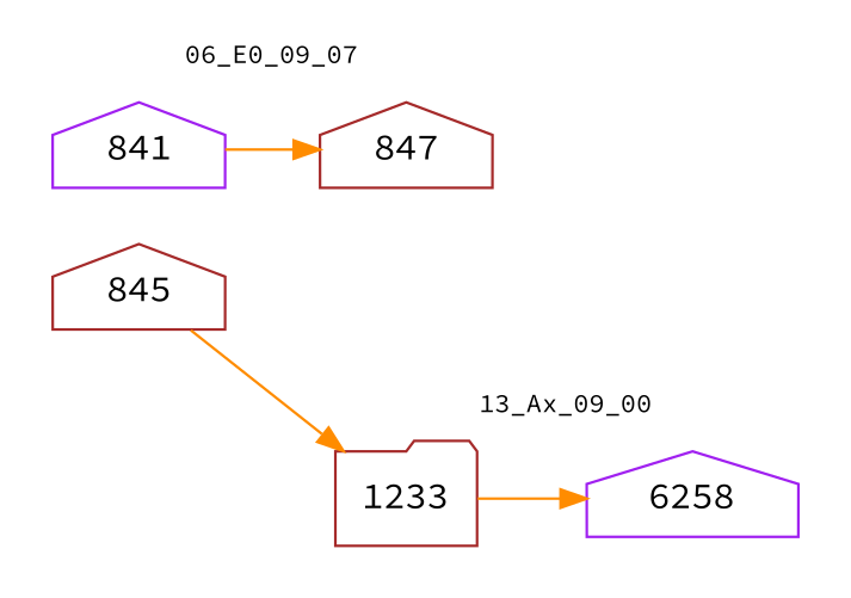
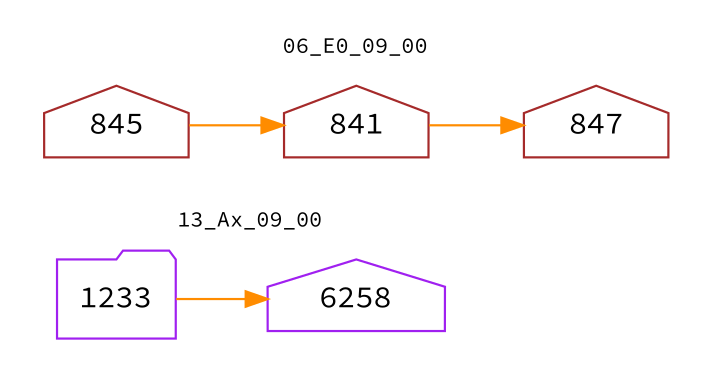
  digraph {
    fontname="Source Code Pro"
    rankdir=LR
    node [color=purple fontname="Source Code Pro" shape=house]
    edge [color=darkorange fontname="Source Code Pro"]
-   n1 [color=brown label=1233 shape=folder]
+   n1 [label=1233 shape=folder]
    n2 [label=6258]
    n3 [color=brown label=845]
-   n4 [label=841]
+   n4 [color=brown label=841]
    n5 [color=brown label=847]
    subgraph cluster_1 {
      color=white
      fontsize=10
      label="13_Ax_09_00"
      n1
      n2
    }
    subgraph cluster_2 {
      color=white
      fontsize=10
-     label="06_E0_09_07"
+     label="06_E0_09_00"
      n3
      n4
      n5
    }
    n1 -> n2
-   n3 -> n1
+   n3 -> n4
    n4 -> n5
  }
